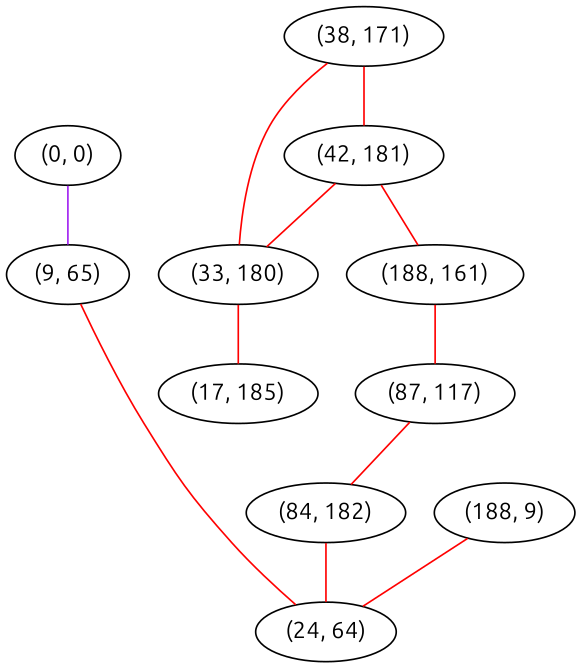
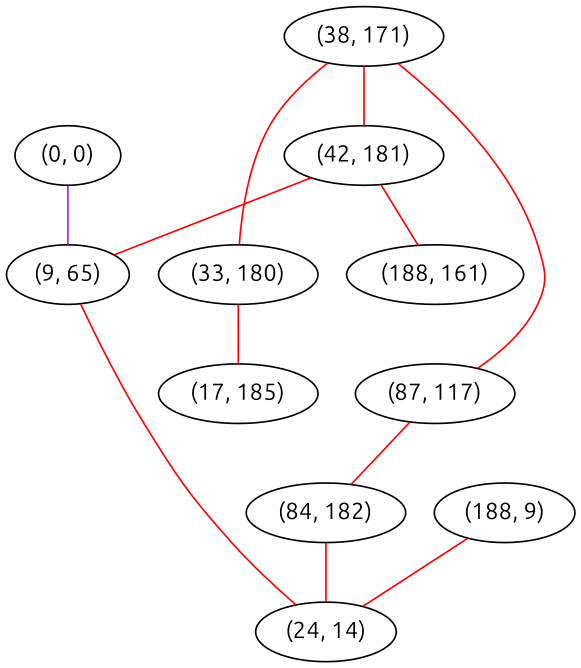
  graph {
    fontname=Ubuntu
    node [fontname=Ubuntu]
    edge [color=red fontname=Ubuntu weight=1]
    "(0, 0)"
    "(9, 65)"
-   "(24, 64)"
+   "(24, 64)" [label="(24, 14)"]
    "(38, 171)"
    "(42, 181)"
    "(87, 117)"
    "(33, 180)"
    "(188, 161)"
    n9 [label="(84, 182)"]
    "(17, 185)"
    "(188, 9)"
    "(0, 0)" -- "(9, 65)" [color=purple weight=4]
    "(9, 65)" -- "(24, 64)"
    "(38, 171)" -- "(42, 181)"
-   "(188, 161)" -- "(87, 117)"
+   "(38, 171)" -- "(87, 117)"
    "(38, 171)" -- "(33, 180)"
-   "(42, 181)" -- "(33, 180)"
+   "(42, 181)" -- "(9, 65)"
    "(42, 181)" -- "(188, 161)"
    "(87, 117)" -- n9
    "(33, 180)" -- "(17, 185)"
    n9 -- "(24, 64)"
    "(188, 9)" -- "(24, 64)"
  }
